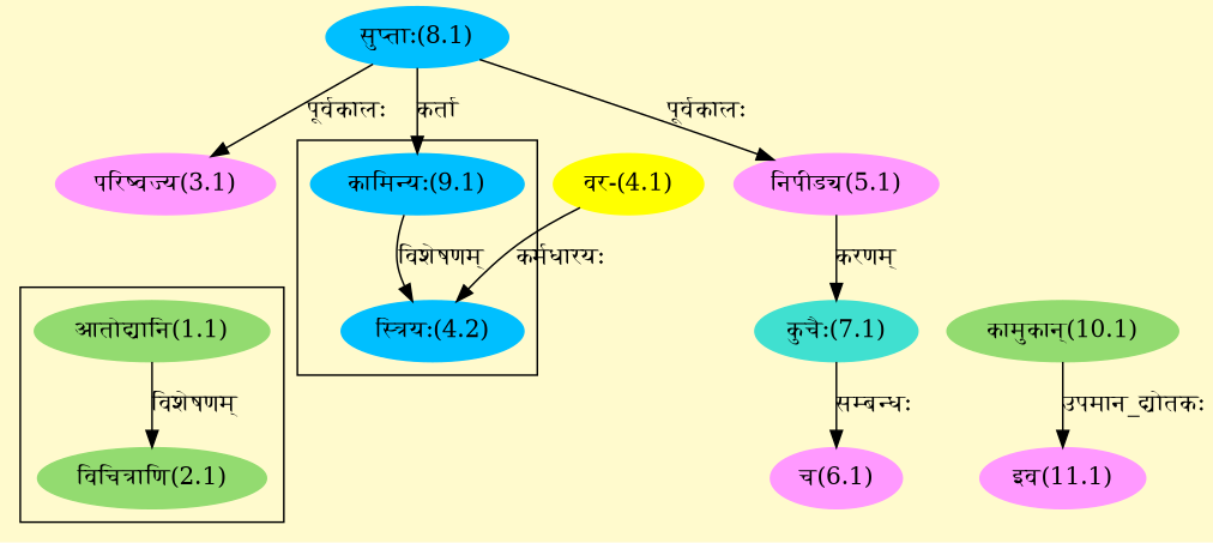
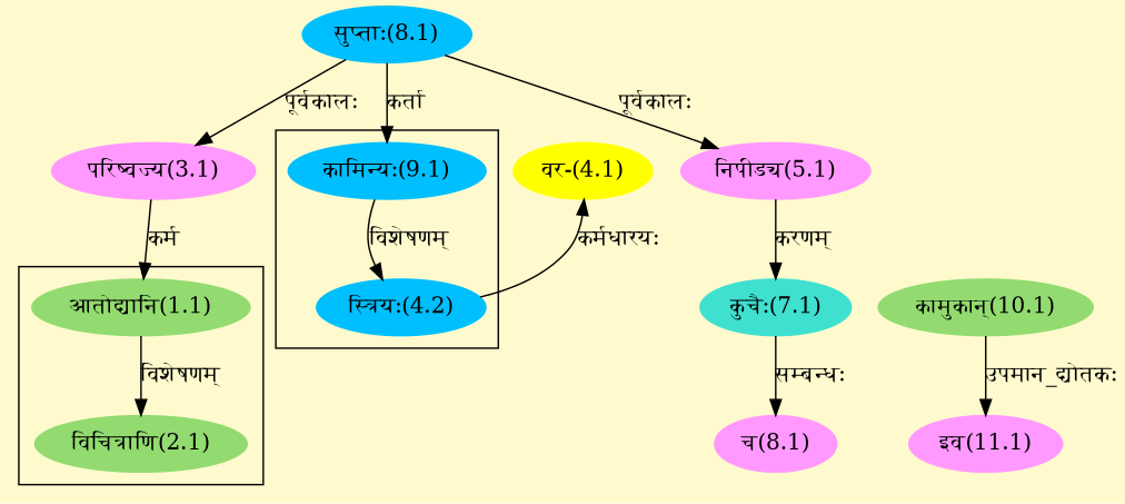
  digraph {
    bgcolor=lemonchiffon1
    compound=true
    rankdir=BT
    node [color="#FF99FF" style=filled]
    edge [dir=back]
    n1 [color="#93DB70" label="विचित्राणि(2.1)"]
    n2 [color="#93DB70" label="आतोद्यानि(1.1)"]
    n3 [color="#00BFFF" label="स्त्रियः(4.2)"]
    n4 [color="#00BFFF" label="कामिन्यः(9.1)"]
    n5 [label="परिष्वज्य(3.1)"]
    n6 [color="#00BFFF" label="सुप्ताः(8.1)"]
    n7 [color="#FFFF00" label="वर-(4.1)"]
    n8 [label="निपीड्य(5.1)"]
-   n9 [label="च(6.1)"]
+   n9 [label="च(8.1)"]
    n10 [color="#40E0D0" label="कुचैः(7.1)"]
    n11 [color="#93DB70" label="कामुकान्(10.1)"]
    n12 [label="इव(11.1)"]
    subgraph cluster_1 {
      n1
      n2
    }
    subgraph cluster_2 {
      n3
      n4
    }
    n1 -> n2 [label="विशेषणम्"]
+   n2 -> n5 [label="कर्म"]
    n3 -> n4 [label="विशेषणम्"]
    n4 -> n6 [label="कर्ता"]
    n5 -> n6 [label="पूर्वकालः"]
-   n3 -> n7 [label="कर्मधारयः"]
+   n7 -> n3 [label="कर्मधारयः"]
    n8 -> n6 [label="पूर्वकालः"]
    n9 -> n10 [label="सम्बन्धः"]
    n10 -> n8 [label="करणम्"]
    n12 -> n11 [label="उपमान_द्योतकः"]
  }
